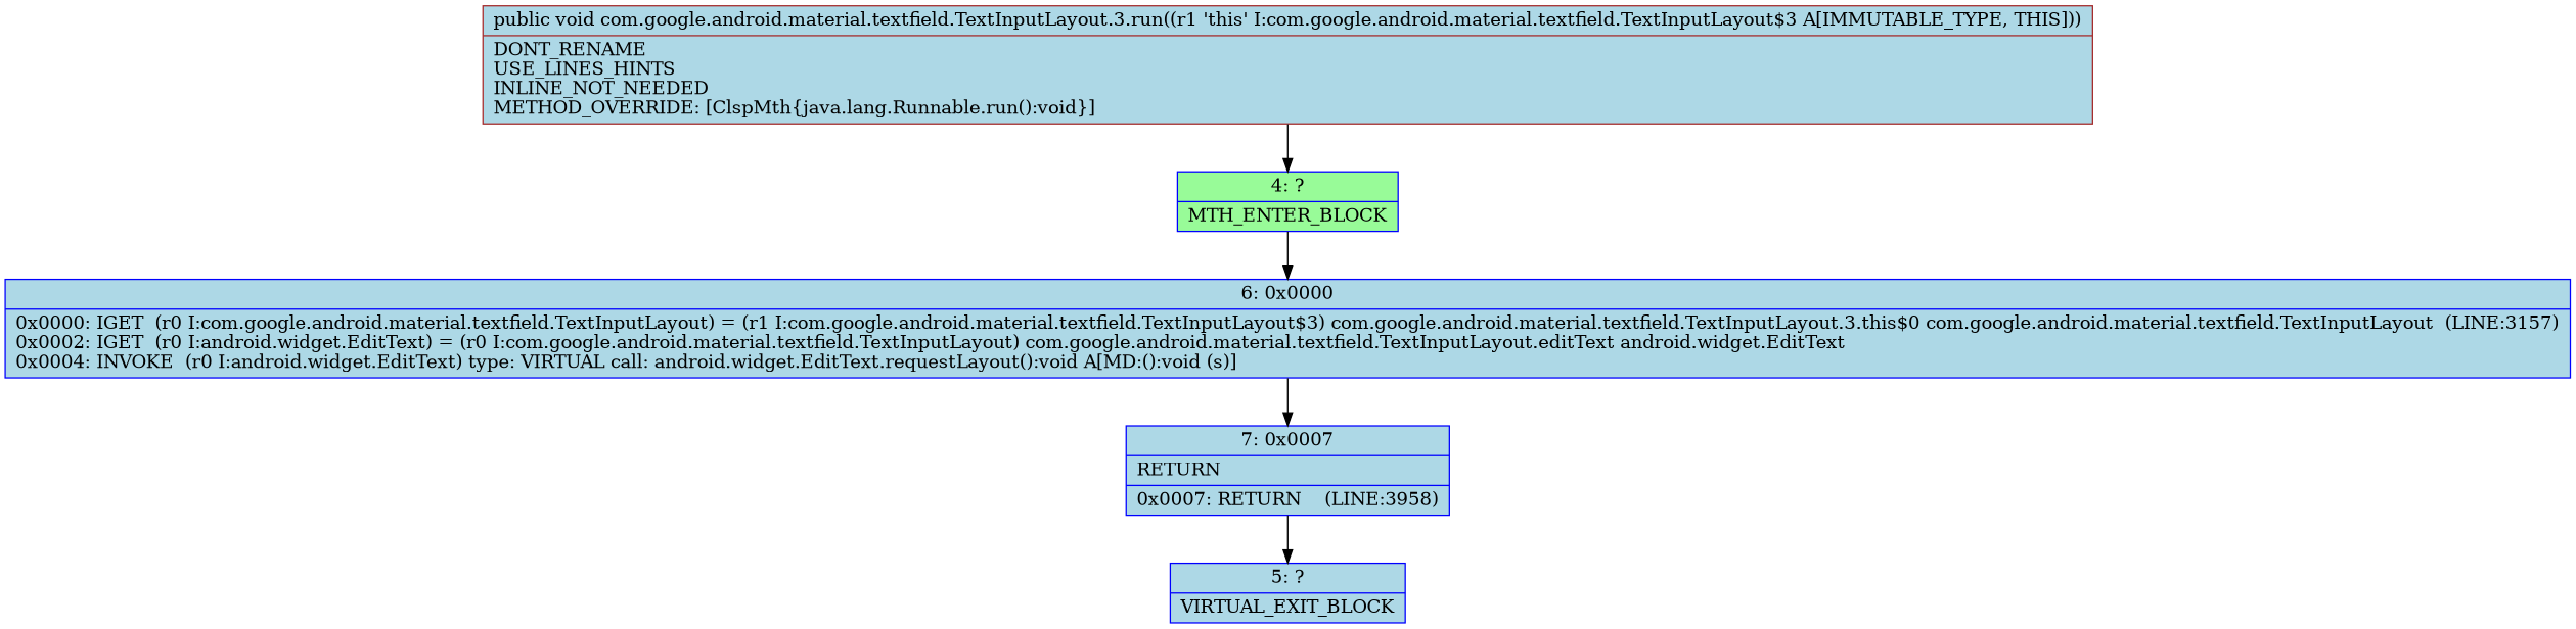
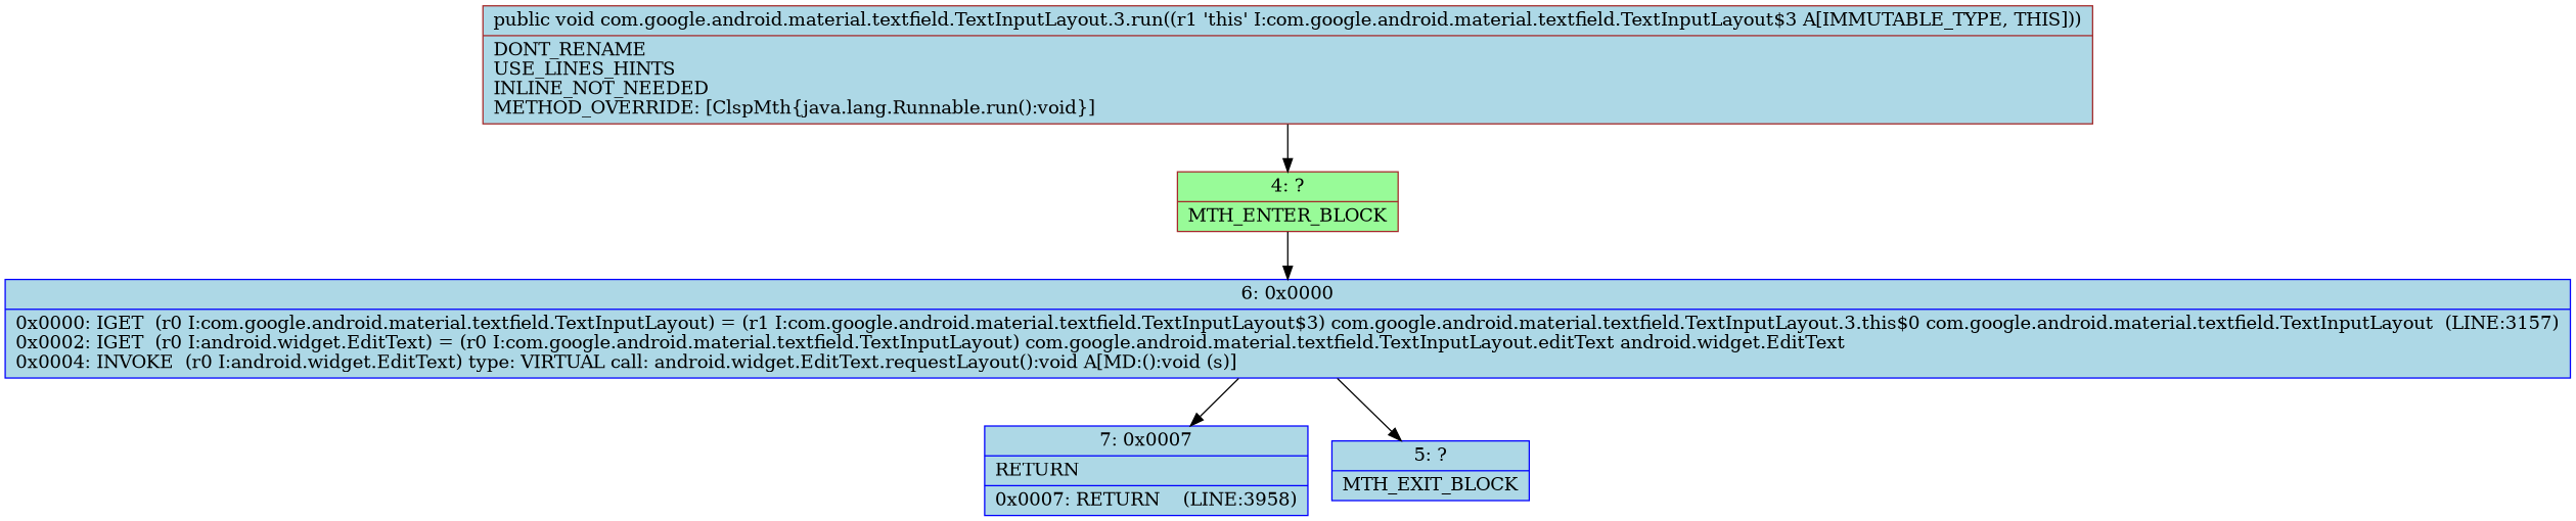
  digraph {
    node [color=blue fillcolor=lightblue shape=record style=filled]
-   n1 [fillcolor=palegreen label="{4\:\ ?|MTH_ENTER_BLOCK\l}"]
+   n1 [color=brown fillcolor=palegreen label="{4\:\ ?|MTH_ENTER_BLOCK\l}"]
    n2 [label="{6\:\ 0x0000|0x0000: IGET  (r0 I:com.google.android.material.textfield.TextInputLayout) = (r1 I:com.google.android.material.textfield.TextInputLayout$3) com.google.android.material.textfield.TextInputLayout.3.this$0 com.google.android.material.textfield.TextInputLayout  (LINE:3157)\l0x0002: IGET  (r0 I:android.widget.EditText) = (r0 I:com.google.android.material.textfield.TextInputLayout) com.google.android.material.textfield.TextInputLayout.editText android.widget.EditText \l0x0004: INVOKE  (r0 I:android.widget.EditText) type: VIRTUAL call: android.widget.EditText.requestLayout():void A[MD:():void (s)]\l}"]
    n3 [label="{7\:\ 0x0007|RETURN\l|0x0007: RETURN    (LINE:3958)\l}"]
-   n4 [label="{5\:\ ?|VIRTUAL_EXIT_BLOCK\l}"]
+   n4 [label="{5\:\ ?|MTH_EXIT_BLOCK\l}"]
    n5 [color=brown label="{public void com.google.android.material.textfield.TextInputLayout.3.run((r1 'this' I:com.google.android.material.textfield.TextInputLayout$3 A[IMMUTABLE_TYPE, THIS]))  | DONT_RENAME\lUSE_LINES_HINTS\lINLINE_NOT_NEEDED\lMETHOD_OVERRIDE: [ClspMth\{java.lang.Runnable.run():void\}]\l}"]
    n1 -> n2
    n2 -> n3
-   n3 -> n4
+   n2 -> n4
    n5 -> n1
  }
